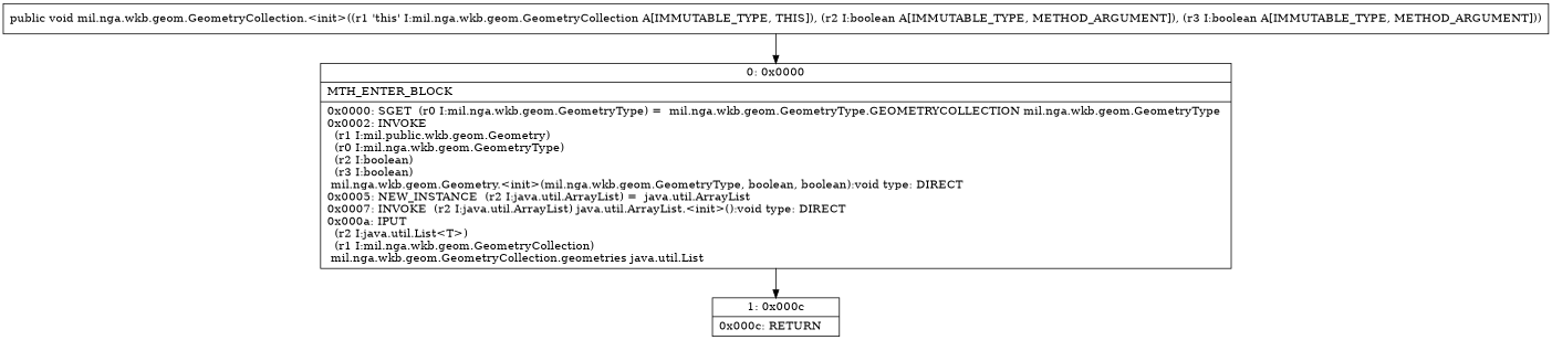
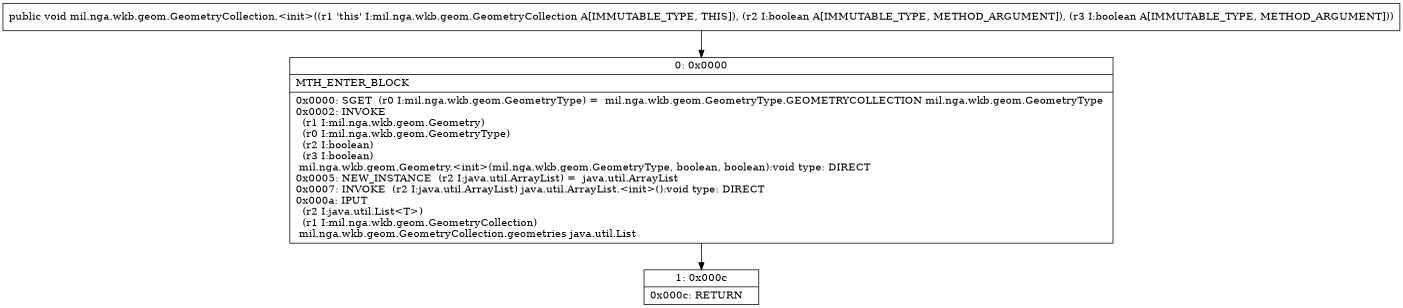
  digraph {
    node [shape=record]
-   n1 [label="{0\:\ 0x0000|MTH_ENTER_BLOCK\l|0x0000: SGET  (r0 I:mil.nga.wkb.geom.GeometryType) =  mil.nga.wkb.geom.GeometryType.GEOMETRYCOLLECTION mil.nga.wkb.geom.GeometryType \l0x0002: INVOKE  \l  (r1 I:mil.public.wkb.geom.Geometry)\l  (r0 I:mil.nga.wkb.geom.GeometryType)\l  (r2 I:boolean)\l  (r3 I:boolean)\l mil.nga.wkb.geom.Geometry.\<init\>(mil.nga.wkb.geom.GeometryType, boolean, boolean):void type: DIRECT \l0x0005: NEW_INSTANCE  (r2 I:java.util.ArrayList) =  java.util.ArrayList \l0x0007: INVOKE  (r2 I:java.util.ArrayList) java.util.ArrayList.\<init\>():void type: DIRECT \l0x000a: IPUT  \l  (r2 I:java.util.List\<T\>)\l  (r1 I:mil.nga.wkb.geom.GeometryCollection)\l mil.nga.wkb.geom.GeometryCollection.geometries java.util.List \l}"]
+   n1 [label="{0\:\ 0x0000|MTH_ENTER_BLOCK\l|0x0000: SGET  (r0 I:mil.nga.wkb.geom.GeometryType) =  mil.nga.wkb.geom.GeometryType.GEOMETRYCOLLECTION mil.nga.wkb.geom.GeometryType \l0x0002: INVOKE  \l  (r1 I:mil.nga.wkb.geom.Geometry)\l  (r0 I:mil.nga.wkb.geom.GeometryType)\l  (r2 I:boolean)\l  (r3 I:boolean)\l mil.nga.wkb.geom.Geometry.\<init\>(mil.nga.wkb.geom.GeometryType, boolean, boolean):void type: DIRECT \l0x0005: NEW_INSTANCE  (r2 I:java.util.ArrayList) =  java.util.ArrayList \l0x0007: INVOKE  (r2 I:java.util.ArrayList) java.util.ArrayList.\<init\>():void type: DIRECT \l0x000a: IPUT  \l  (r2 I:java.util.List\<T\>)\l  (r1 I:mil.nga.wkb.geom.GeometryCollection)\l mil.nga.wkb.geom.GeometryCollection.geometries java.util.List \l}"]
    n2 [label="{1\:\ 0x000c|0x000c: RETURN   \l}"]
    n3 [label="{public void mil.nga.wkb.geom.GeometryCollection.\<init\>((r1 'this' I:mil.nga.wkb.geom.GeometryCollection A[IMMUTABLE_TYPE, THIS]), (r2 I:boolean A[IMMUTABLE_TYPE, METHOD_ARGUMENT]), (r3 I:boolean A[IMMUTABLE_TYPE, METHOD_ARGUMENT])) }"]
    n1 -> n2
    n3 -> n1
  }
